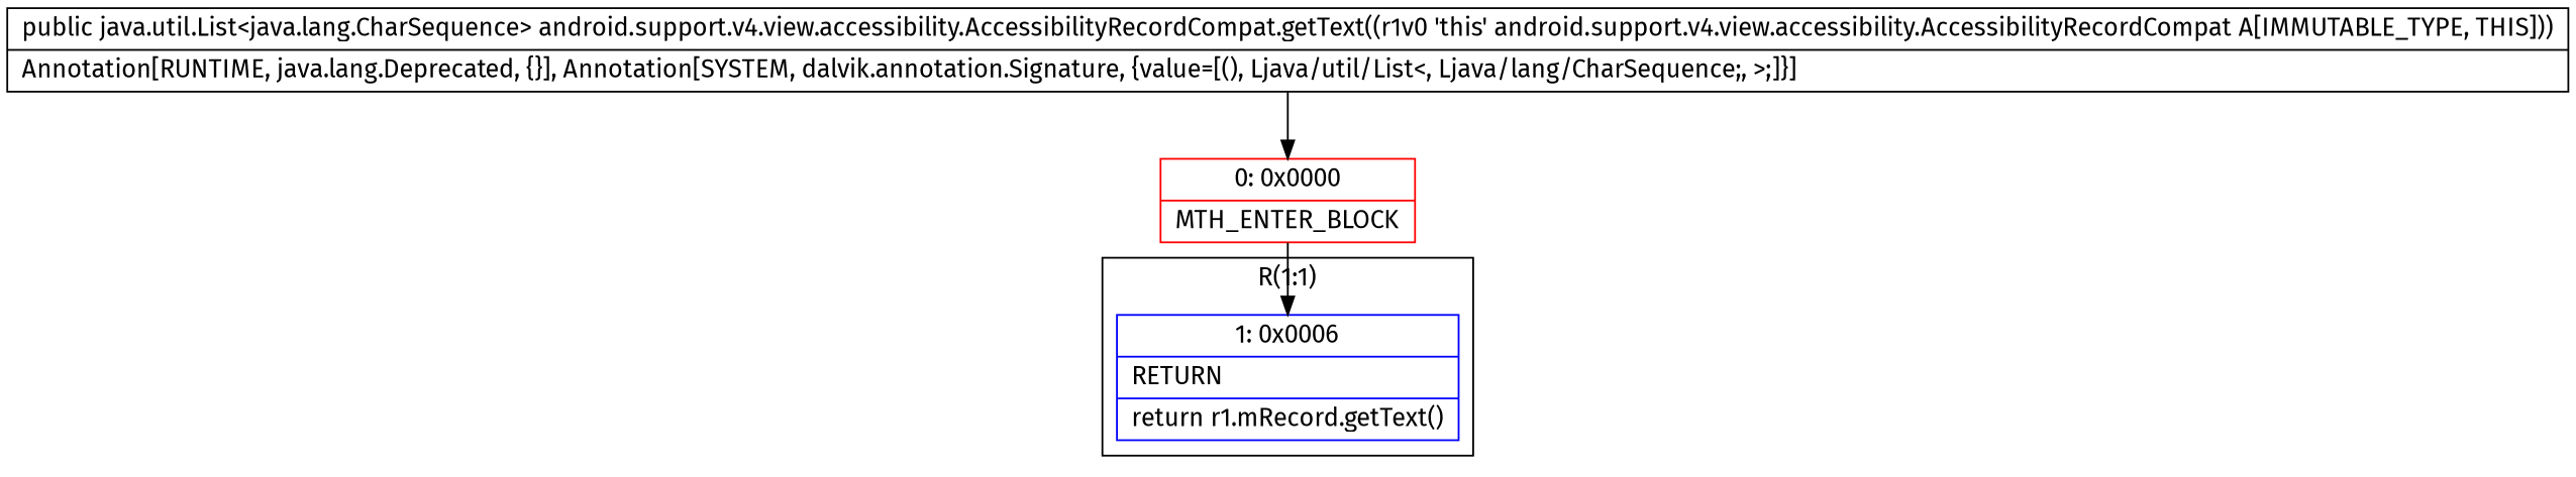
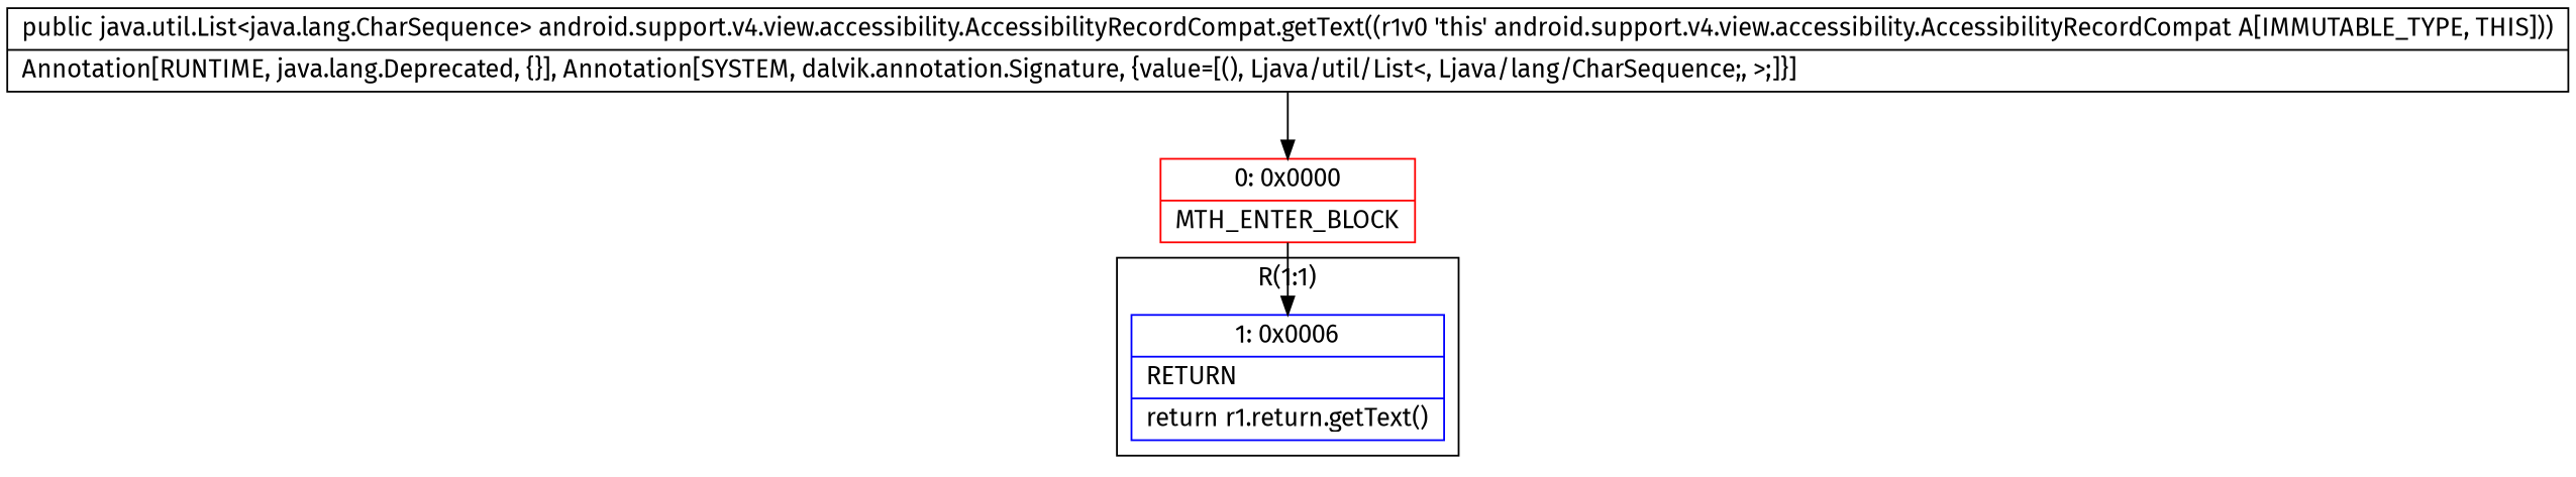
  digraph {
    fontname="Fira Sans"
    node [shape=record fontname="Fira Sans"]
    edge [fontname="Fira Sans"]
-   n1 [color=blue label="{1\:\ 0x0006|RETURN\l|return r1.mRecord.getText()\l}"]
+   n1 [color=blue label="{1\:\ 0x0006|RETURN\l|return r1.return.getText()\l}"]
    n2 [color=red label="{0\:\ 0x0000|MTH_ENTER_BLOCK\l}"]
    n3 [label="{public java.util.List\<java.lang.CharSequence\> android.support.v4.view.accessibility.AccessibilityRecordCompat.getText((r1v0 'this' android.support.v4.view.accessibility.AccessibilityRecordCompat A[IMMUTABLE_TYPE, THIS]))  | Annotation[RUNTIME, java.lang.Deprecated, \{\}], Annotation[SYSTEM, dalvik.annotation.Signature, \{value=[(), Ljava\/util\/List\<, Ljava\/lang\/CharSequence;, \>;]\}]\l}"]
    subgraph cluster_1 {
      label="R(1:1)"
      n1
    }
    n2 -> n1
    n3 -> n2
  }
